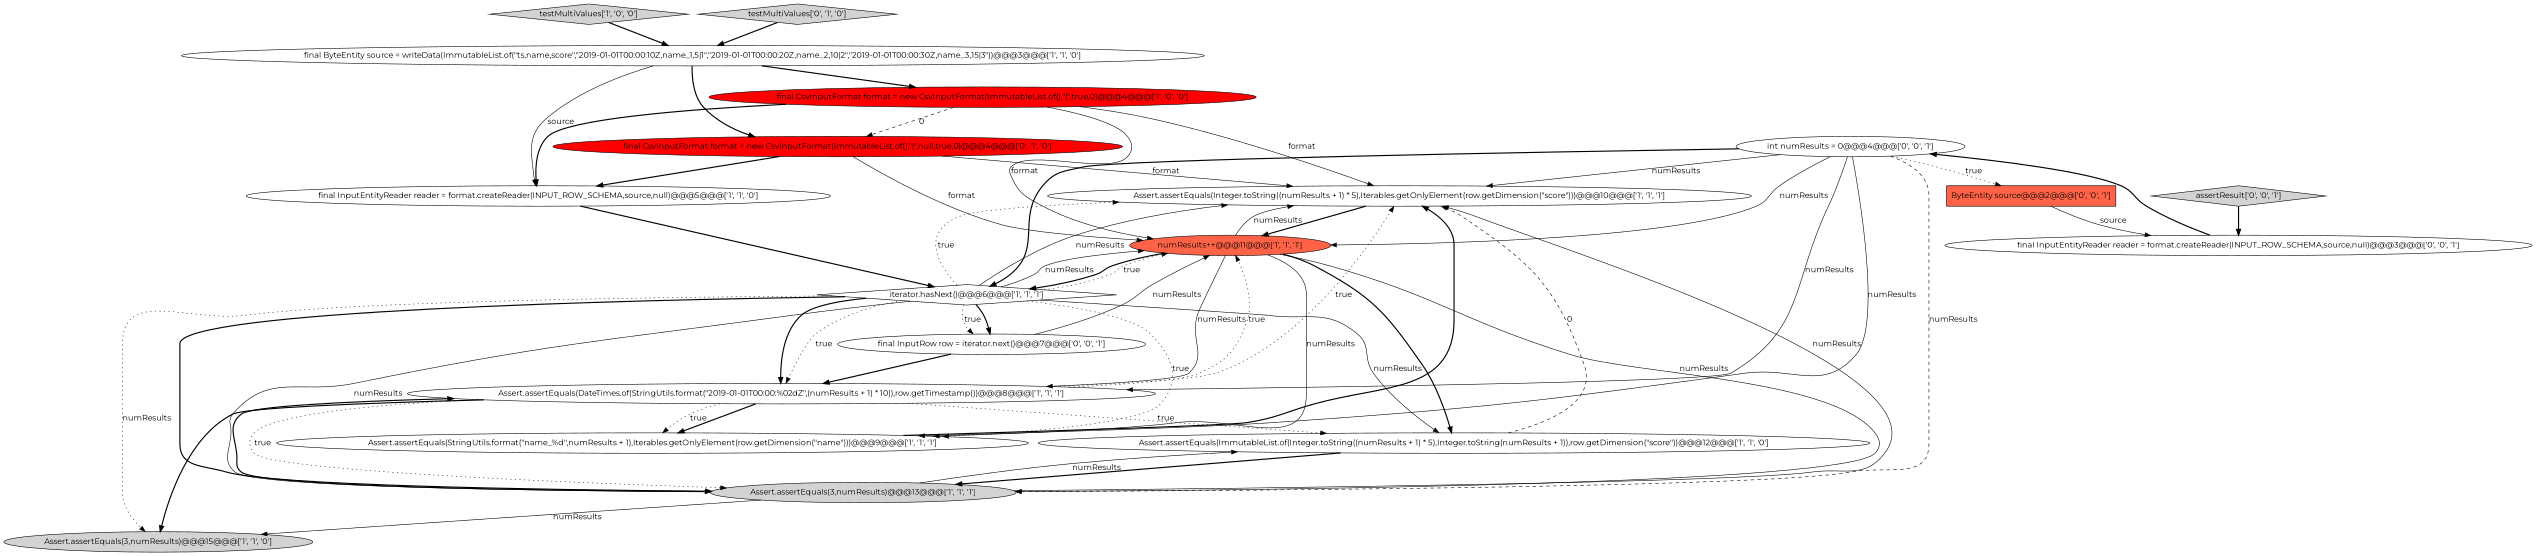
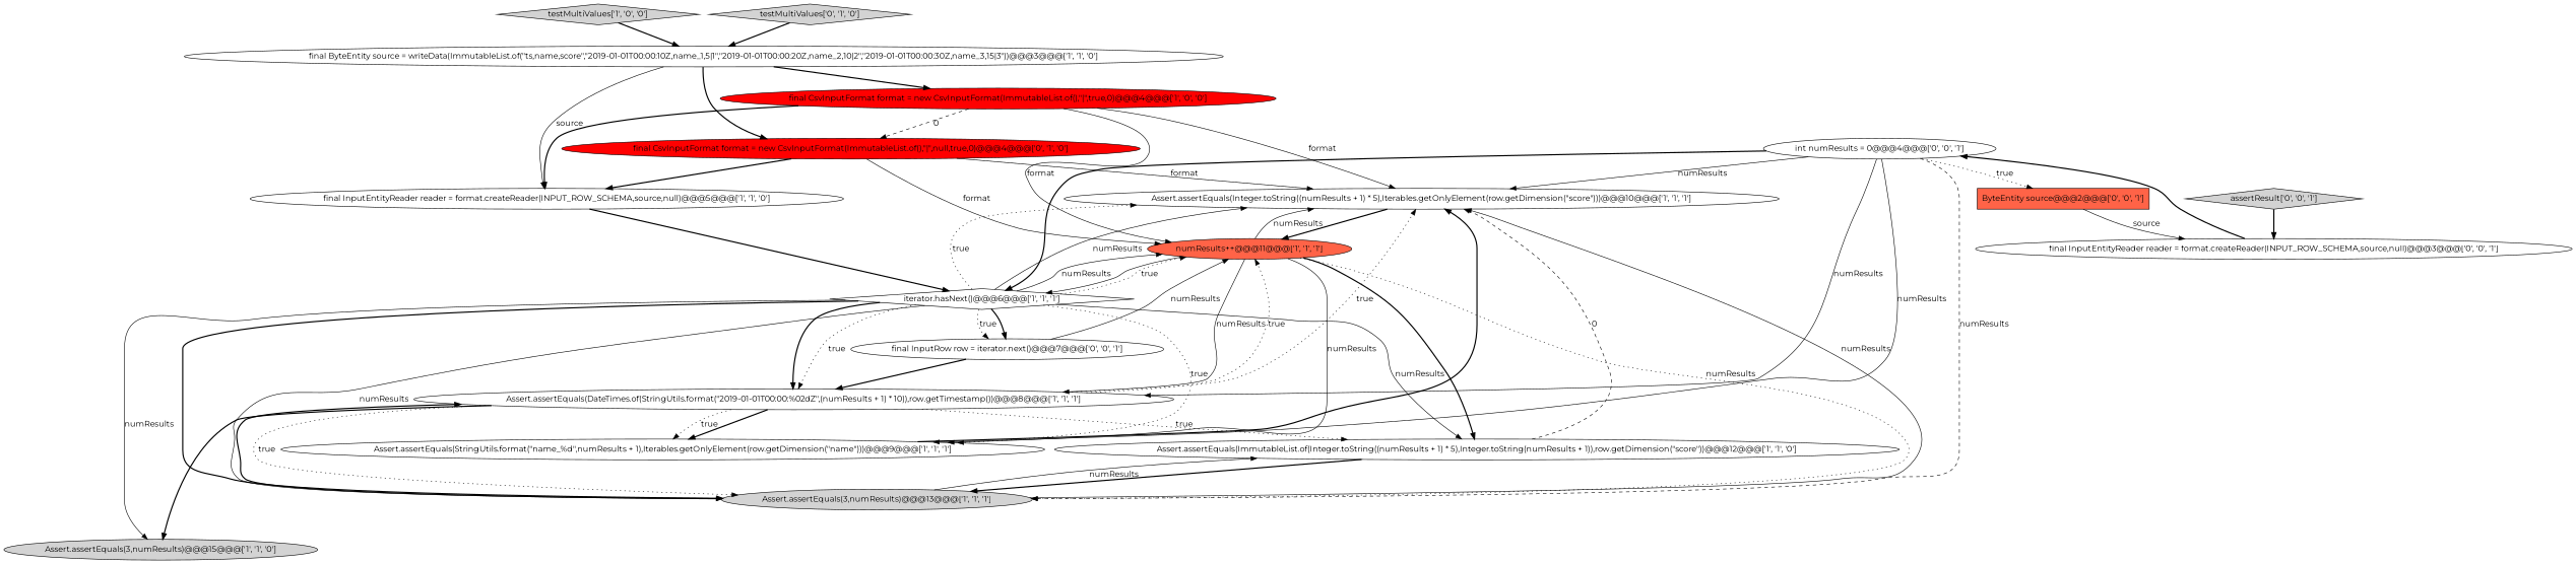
  digraph {
    fontname=Montserrat
    node [fillcolor=white fontname=Montserrat shape=ellipse style=filled]
    edge [fontname=Montserrat style=solid]
    n1 [label="Assert.assertEquals(Integer.toString((numResults + 1) * 5),Iterables.getOnlyElement(row.getDimension(\"score\")))@@@10@@@['1', '1', '1']"]
    n2 [fillcolor=tomato label="numResults++@@@11@@@['1', '1', '1']"]
    n3 [label="iterator.hasNext()@@@6@@@['1', '1', '1']" shape=diamond]
    n4 [label="Assert.assertEquals(ImmutableList.of(Integer.toString((numResults + 1) * 5),Integer.toString(numResults + 1)),row.getDimension(\"score\"))@@@12@@@['1', '1', '0']"]
    n5 [fillcolor=lightgray label="Assert.assertEquals(3,numResults)@@@13@@@['1', '1', '1']"]
    n6 [label="Assert.assertEquals(StringUtils.format(\"name_%d\",numResults + 1),Iterables.getOnlyElement(row.getDimension(\"name\")))@@@9@@@['1', '1', '1']"]
    n7 [label="Assert.assertEquals(DateTimes.of(StringUtils.format(\"2019-01-01T00:00:%02dZ\",(numResults + 1) * 10)),row.getTimestamp())@@@8@@@['1', '1', '1']"]
    n8 [fillcolor=lightgray label="assertResult['0', '0', '1']" shape=diamond]
    n9 [label="final InputEntityReader reader = format.createReader(INPUT_ROW_SCHEMA,source,null)@@@3@@@['0', '0', '1']"]
    n10 [fillcolor=tomato label="ByteEntity source@@@2@@@['0', '0', '1']" shape=box]
    n11 [label="int numResults = 0@@@4@@@['0', '0', '1']"]
    n12 [fillcolor=lightgray label="testMultiValues['1', '0', '0']" shape=diamond]
    n13 [label="final ByteEntity source = writeData(ImmutableList.of(\"ts,name,score\",\"2019-01-01T00:00:10Z,name_1,5|1\",\"2019-01-01T00:00:20Z,name_2,10|2\",\"2019-01-01T00:00:30Z,name_3,15|3\"))@@@3@@@['1', '1', '0']"]
    n14 [label="final InputEntityReader reader = format.createReader(INPUT_ROW_SCHEMA,source,null)@@@5@@@['1', '1', '0']"]
    n15 [fillcolor=red label="final CsvInputFormat format = new CsvInputFormat(ImmutableList.of(),\"|\",null,true,0)@@@4@@@['0', '1', '0']"]
    n16 [fillcolor=red label="final CsvInputFormat format = new CsvInputFormat(ImmutableList.of(),\"|\",true,0)@@@4@@@['1', '0', '0']"]
    n17 [fillcolor=lightgray label="Assert.assertEquals(3,numResults)@@@15@@@['1', '1', '0']"]
    n18 [label="final InputRow row = iterator.next()@@@7@@@['0', '0', '1']"]
    n19 [fillcolor=lightgray label="testMultiValues['0', '1', '0']" shape=diamond]
    n1 -> n2 [style=bold]
    n2 -> n1 [label=numResults]
-   n2 -> n3 [style=bold]
+   n2 -> n3
    n2 -> n4 [style=bold]
-   n2 -> n5 [label=numResults]
+   n2 -> n5 [label=numResults style=dotted]
    n2 -> n6 [label=numResults]
    n2 -> n7 [label=numResults]
    n3 -> n1 [label=true style=dotted]
    n3 -> n1 [label=numResults]
    n3 -> n2 [label=true style=dotted]
    n3 -> n2 [label=numResults]
    n3 -> n4 [label=numResults]
    n3 -> n5 [label=numResults]
    n3 -> n5 [style=bold]
    n3 -> n6 [label=true style=dotted]
    n3 -> n7 [style=bold]
    n3 -> n7 [label=true style=dotted]
-   n3 -> n17 [label=numResults style=dotted]
+   n3 -> n17 [label=numResults]
    n3 -> n18 [style=bold]
    n3 -> n18 [label=true style=dotted]
    n4 -> n1 [label=0 style=dashed]
    n4 -> n5 [style=bold]
    n5 -> n1 [label=numResults]
    n5 -> n4 [label=numResults]
    n5 -> n7 [style=bold]
-   n5 -> n17 [label=numResults]
    n6 -> n1 [style=bold]
    n7 -> n1 [label=true style=dotted]
    n7 -> n2 [label=true style=dotted]
    n7 -> n4 [label=true style=dotted]
    n7 -> n5 [label=true style=dotted]
    n7 -> n6 [style=bold]
    n7 -> n6 [label=true style=dotted]
    n7 -> n17 [style=bold]
    n8 -> n9 [style=bold]
    n9 -> n11 [style=bold]
    n10 -> n9 [label=source]
    n11 -> n1 [label=numResults]
-   n11 -> n2 [label=numResults]
    n11 -> n3 [style=bold]
    n11 -> n5 [label=numResults style=dashed]
    n11 -> n6 [label=numResults]
    n11 -> n7 [label=numResults]
    n11 -> n10 [label=true style=dotted]
    n12 -> n13 [style=bold]
    n13 -> n14 [label=source]
    n13 -> n15 [style=bold]
    n13 -> n16 [style=bold]
    n14 -> n3 [style=bold]
    n15 -> n1 [label=format]
    n15 -> n2 [label=format]
    n15 -> n14 [style=bold]
    n16 -> n1 [label=format]
    n16 -> n2 [label=format]
    n16 -> n14 [style=bold]
    n16 -> n15 [label=0 style=dashed]
    n18 -> n2 [label=numResults]
    n18 -> n7 [style=bold]
    n19 -> n13 [style=bold]
  }
